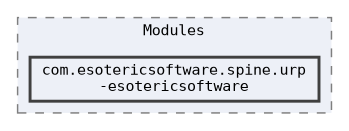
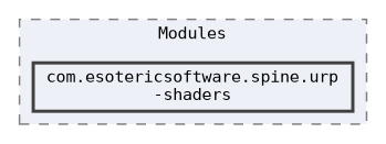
  digraph {
    compound=true
    fontname="DejaVu Sans Mono"
-   n1 [color=grey25 fillcolor="#edf0f7" fontname="DejaVu Sans Mono" fontsize=10 height=0.2 label="com.esotericsoftware.spine.urp\l-esotericsoftware" shape=box style="filled,bold" width=0.4]
+   n1 [color=grey25 fillcolor="#edf0f7" fontname="DejaVu Sans Mono" fontsize=10 height=0.2 label="com.esotericsoftware.spine.urp\l-shaders" shape=box style="filled,bold" width=0.4]
    subgraph cluster_1 {
      bgcolor="#edf0f7"
      fontsize=10
      label=Modules
      pencolor=grey50
      style="filled,dashed"
      n1
    }
  }
